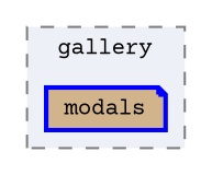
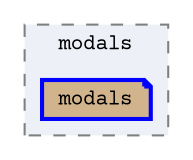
  digraph {
    compound=true
    fontname="Courier Prime"
    n1 [color=blue fillcolor=tan fontname="Courier Prime" fontsize=10 height=0.2 label=modals shape=note style="filled,bold" width=0.4]
    subgraph cluster_1 {
      bgcolor="#edf0f7"
      fontsize=10
-     label=gallery
+     label=modals
      pencolor=grey50
      style="filled,dashed"
      n1
    }
  }
